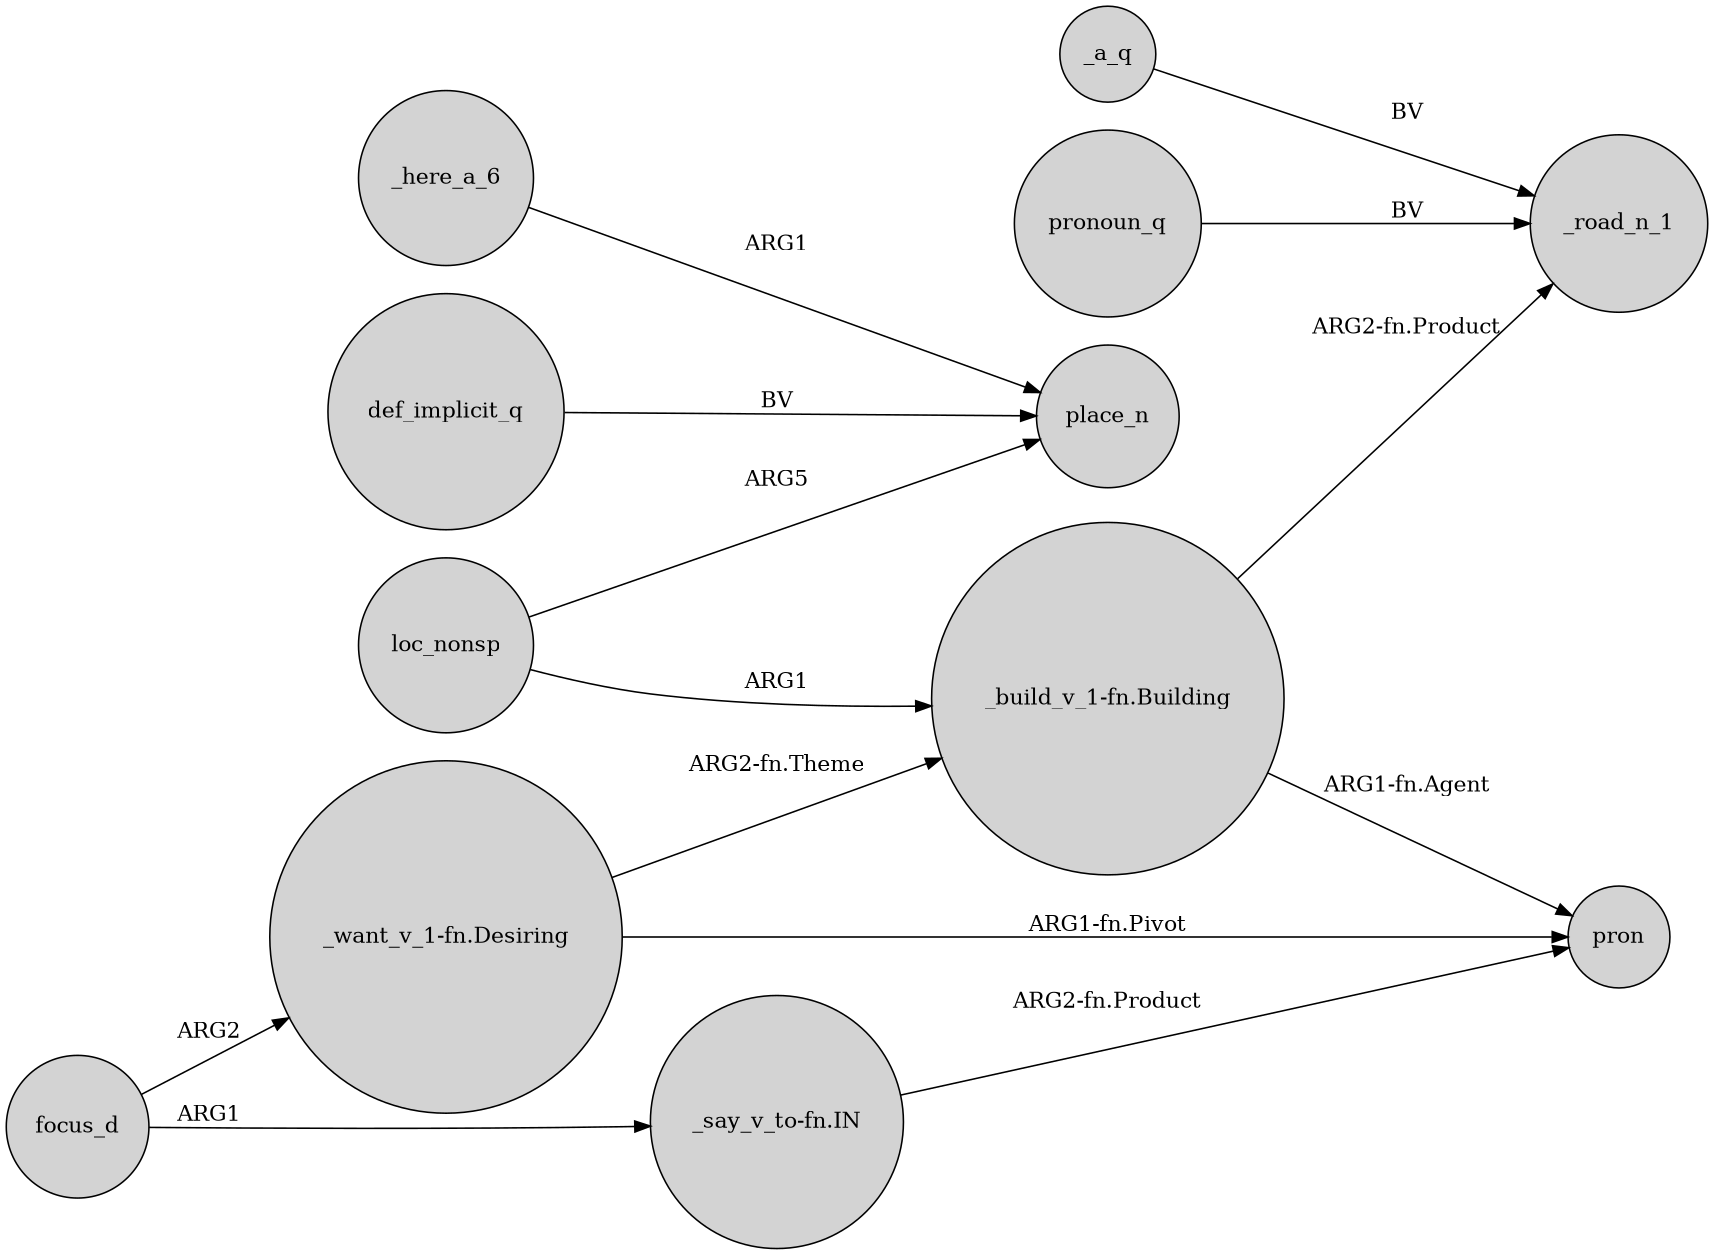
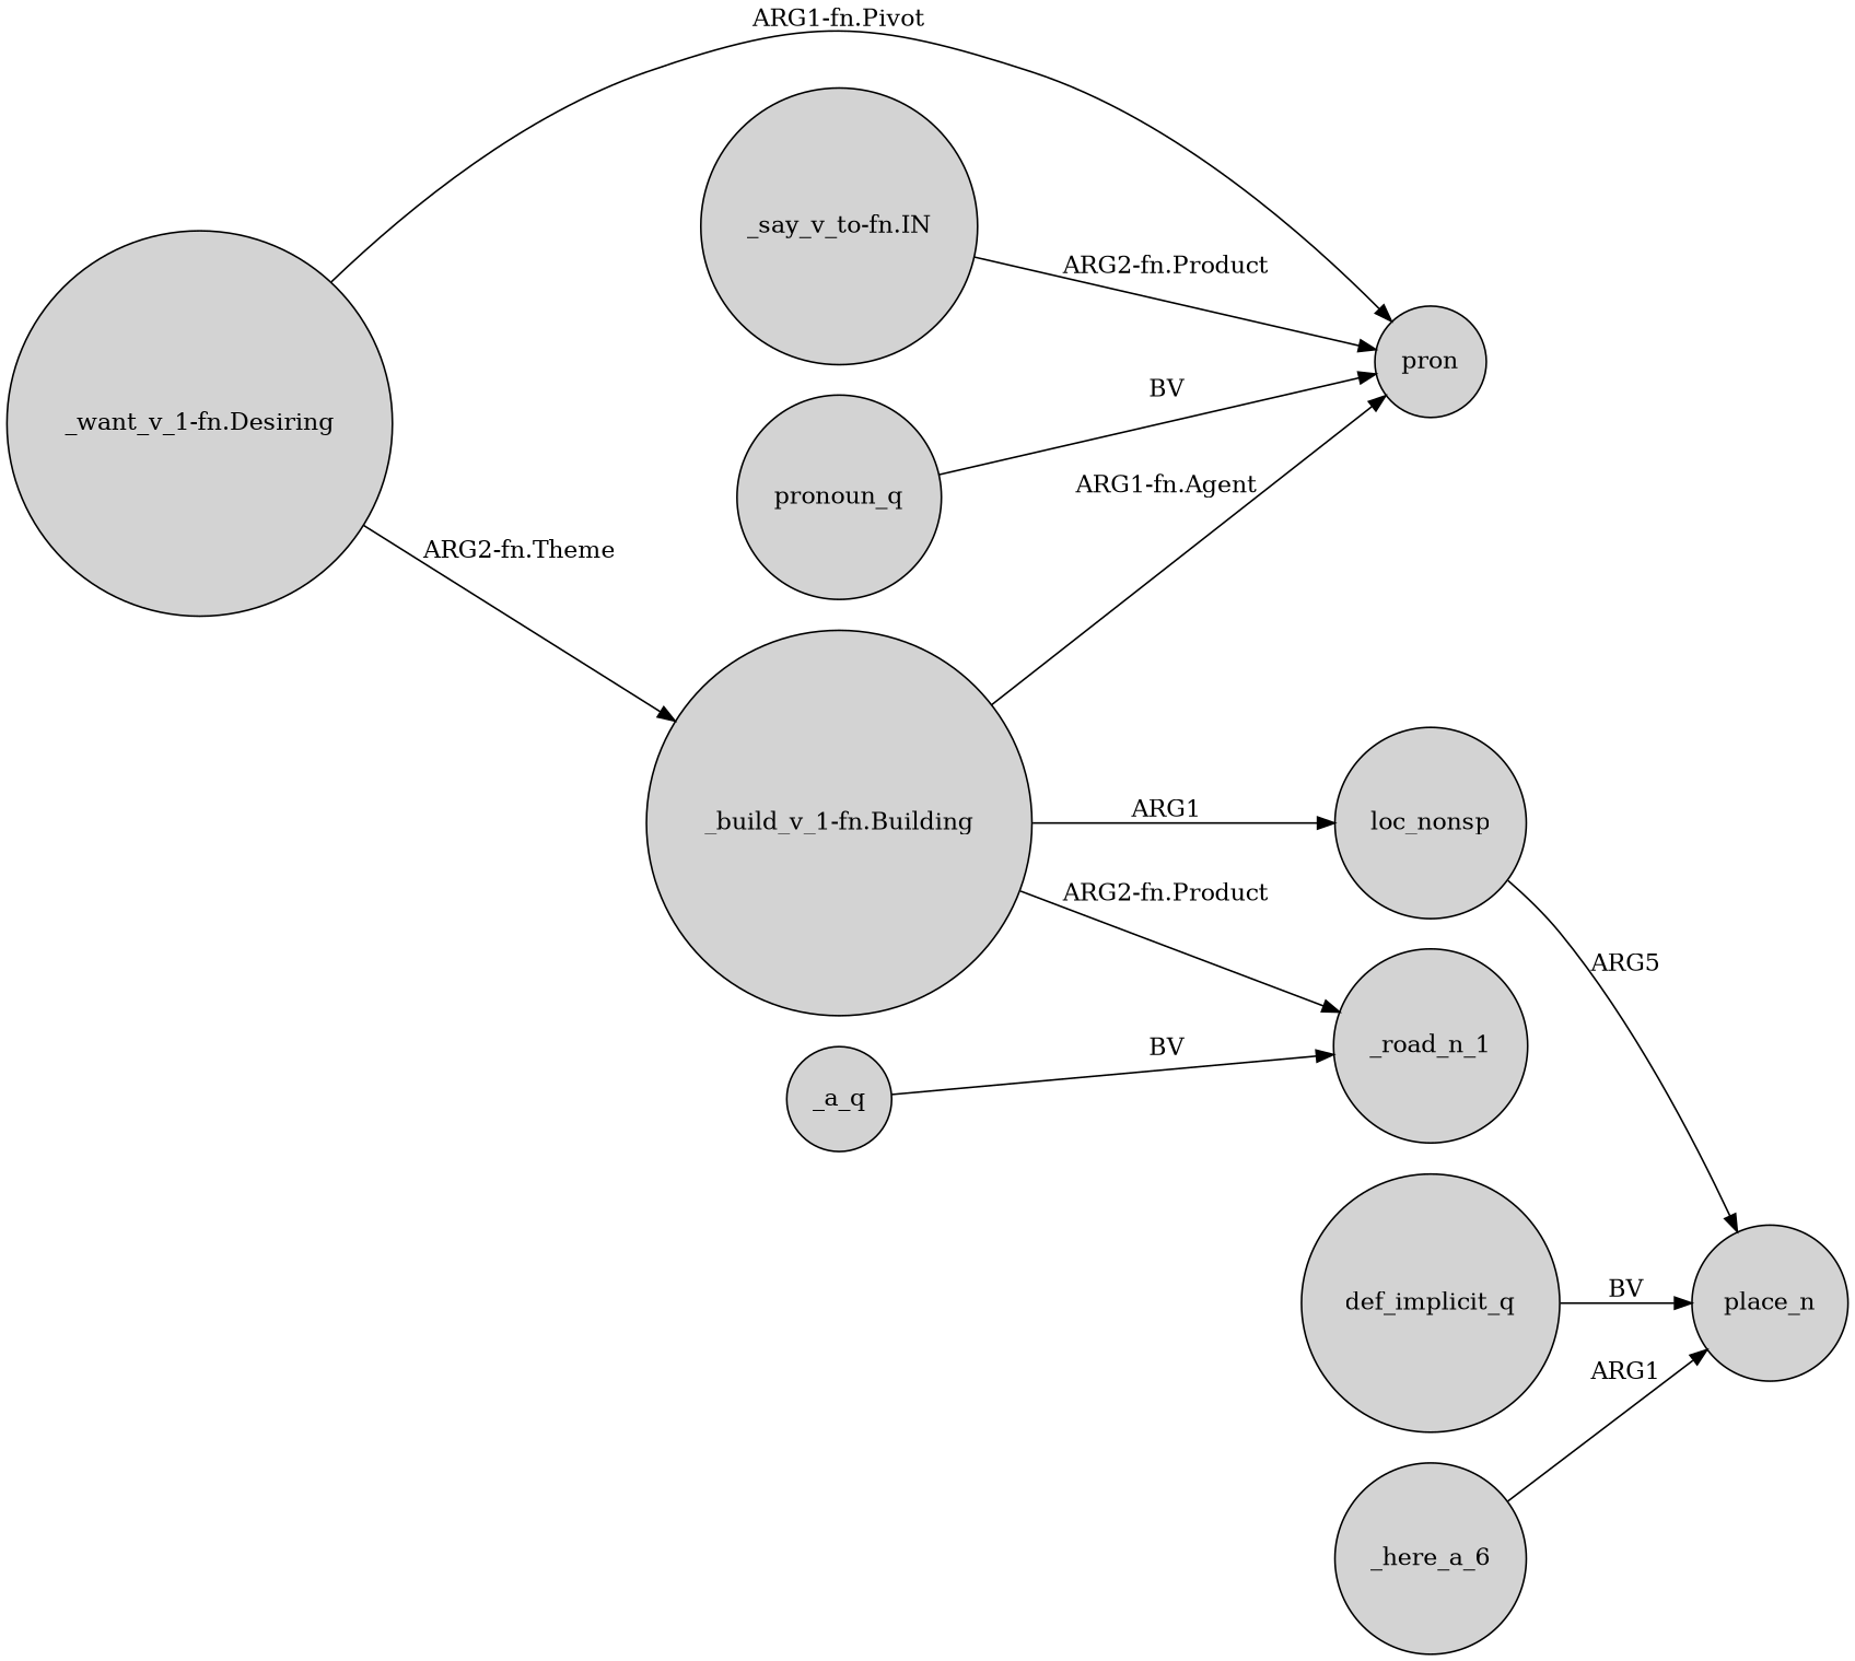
  digraph {
    rankdir=LR
    node [shape=circle style=filled]
    "_want_v_1-fn.Desiring"
    pron
    "_build_v_1-fn.Building"
    _road_n_1
-   focus_d
    "_say_v_to-fn.IN"
    loc_nonsp
    place_n
    def_implicit_q
    n10 [label=_here_a_6]
    _a_q
    pronoun_q
    "_want_v_1-fn.Desiring" -> pron [label="ARG1-fn.Pivot"]
    "_want_v_1-fn.Desiring" -> "_build_v_1-fn.Building" [label="ARG2-fn.Theme"]
    "_build_v_1-fn.Building" -> pron [label="ARG1-fn.Agent"]
    "_build_v_1-fn.Building" -> _road_n_1 [label="ARG2-fn.Product"]
-   focus_d -> "_want_v_1-fn.Desiring" [label=ARG2]
-   focus_d -> "_say_v_to-fn.IN" [label=ARG1]
    "_say_v_to-fn.IN" -> pron [label="ARG2-fn.Product"]
-   loc_nonsp -> "_build_v_1-fn.Building" [label=ARG1]
+   "_build_v_1-fn.Building" -> loc_nonsp [label=ARG1]
    loc_nonsp -> place_n [label=ARG5]
    def_implicit_q -> place_n [label=BV]
    n10 -> place_n [label=ARG1]
    _a_q -> _road_n_1 [label=BV]
-   pronoun_q -> _road_n_1 [label=BV]
+   pronoun_q -> pron [label=BV]
  }
